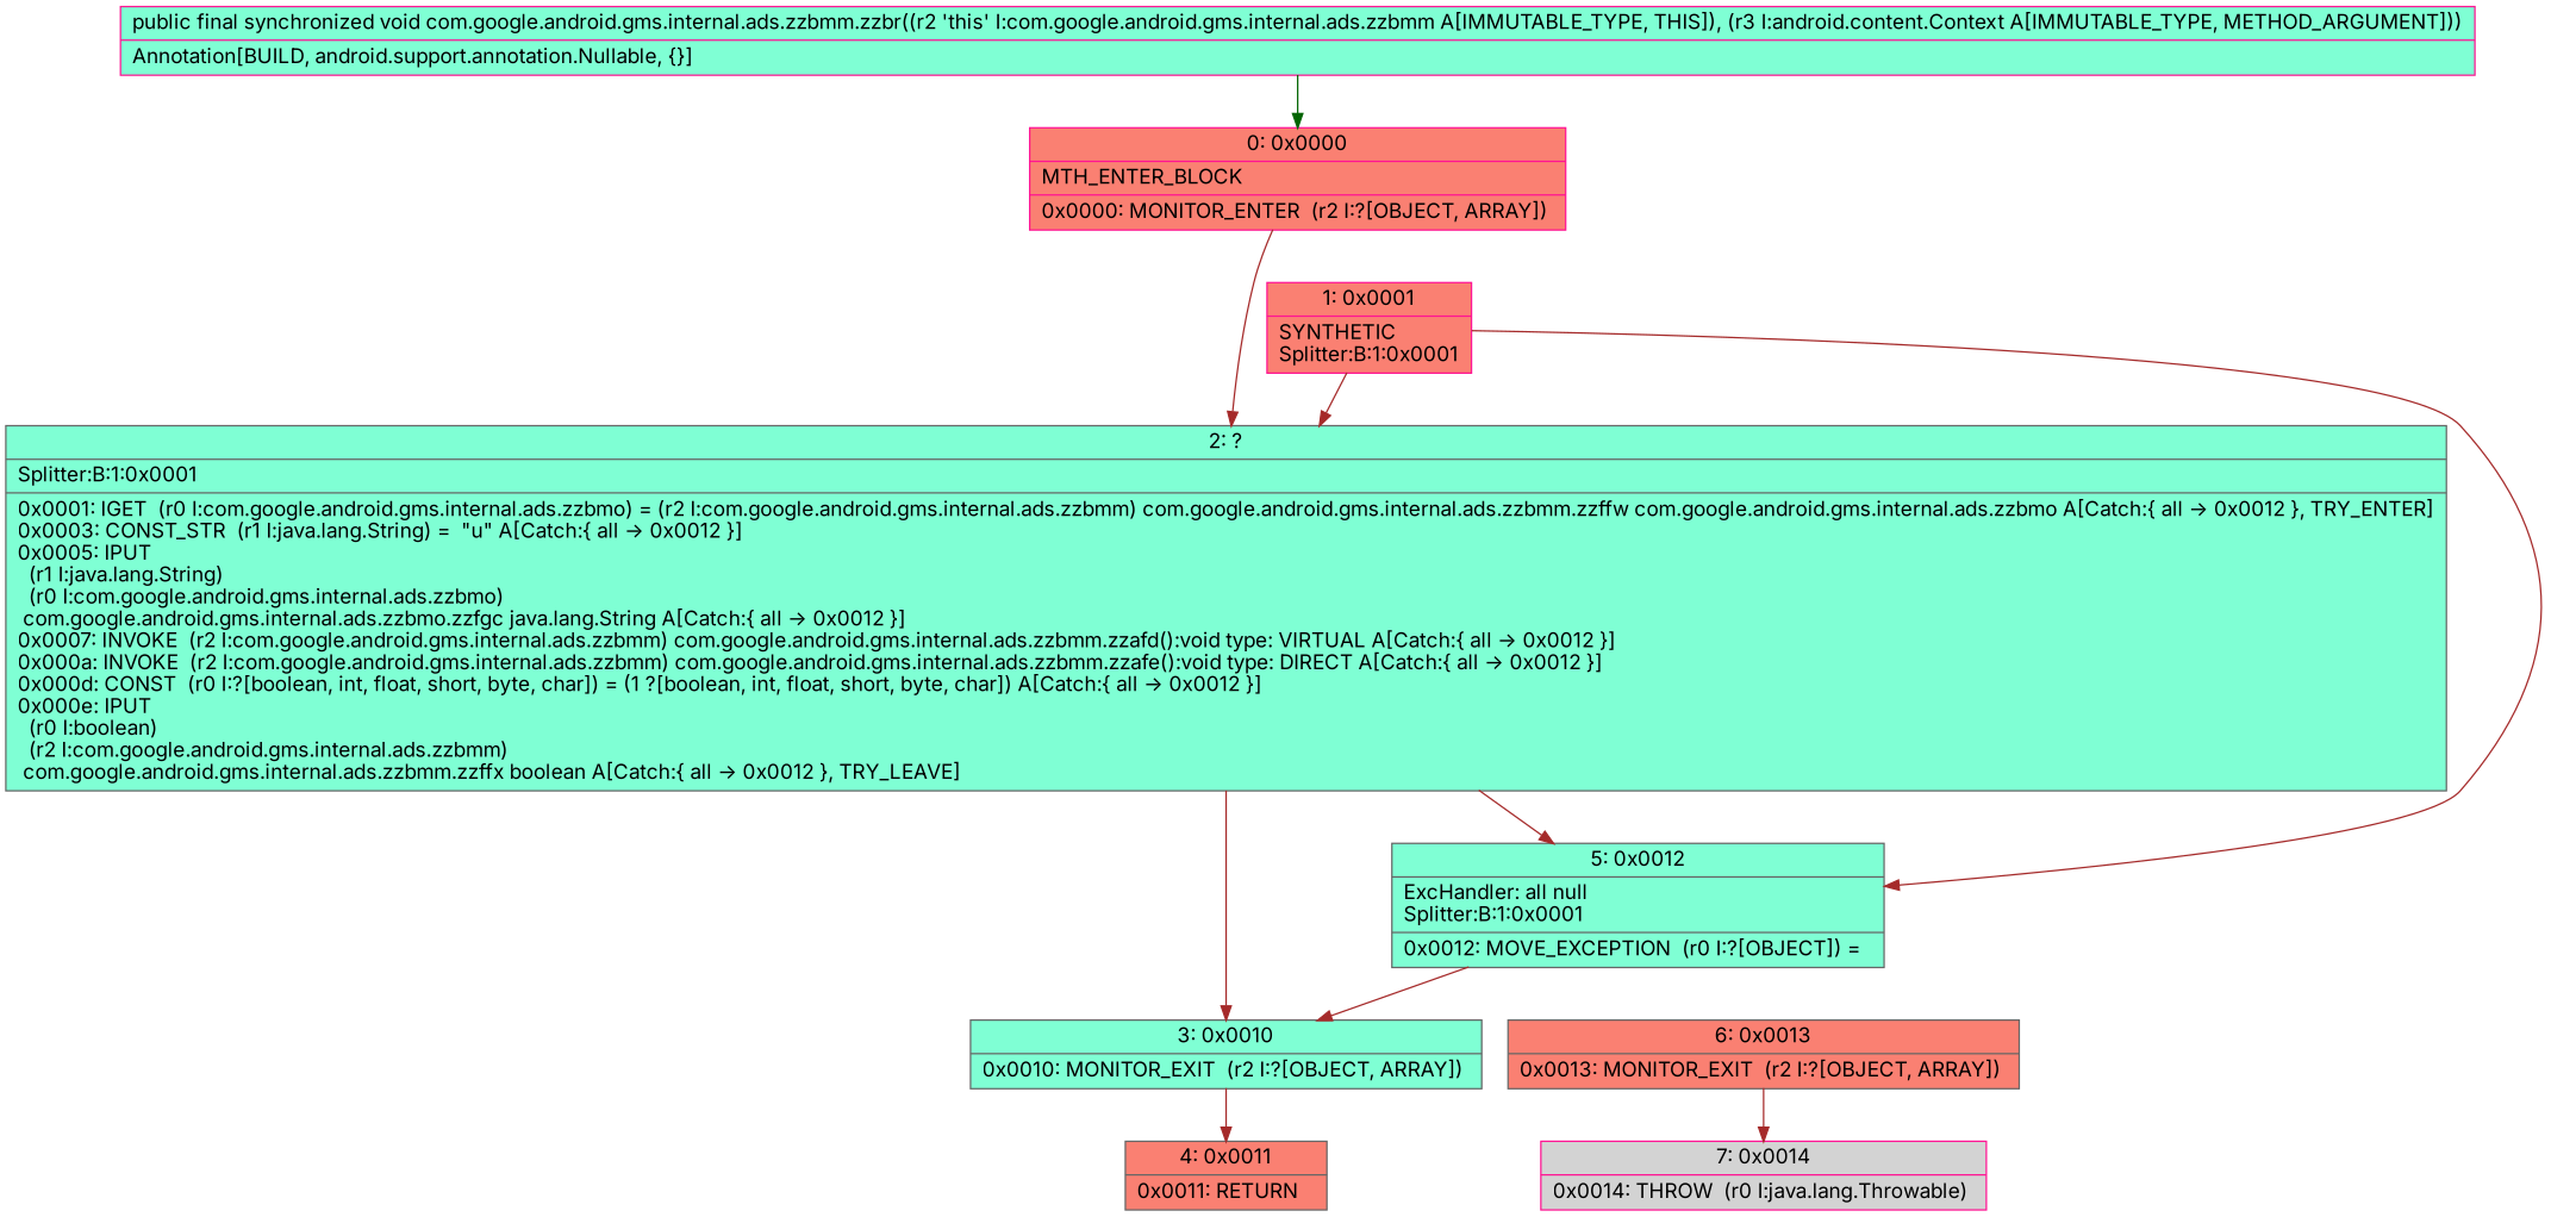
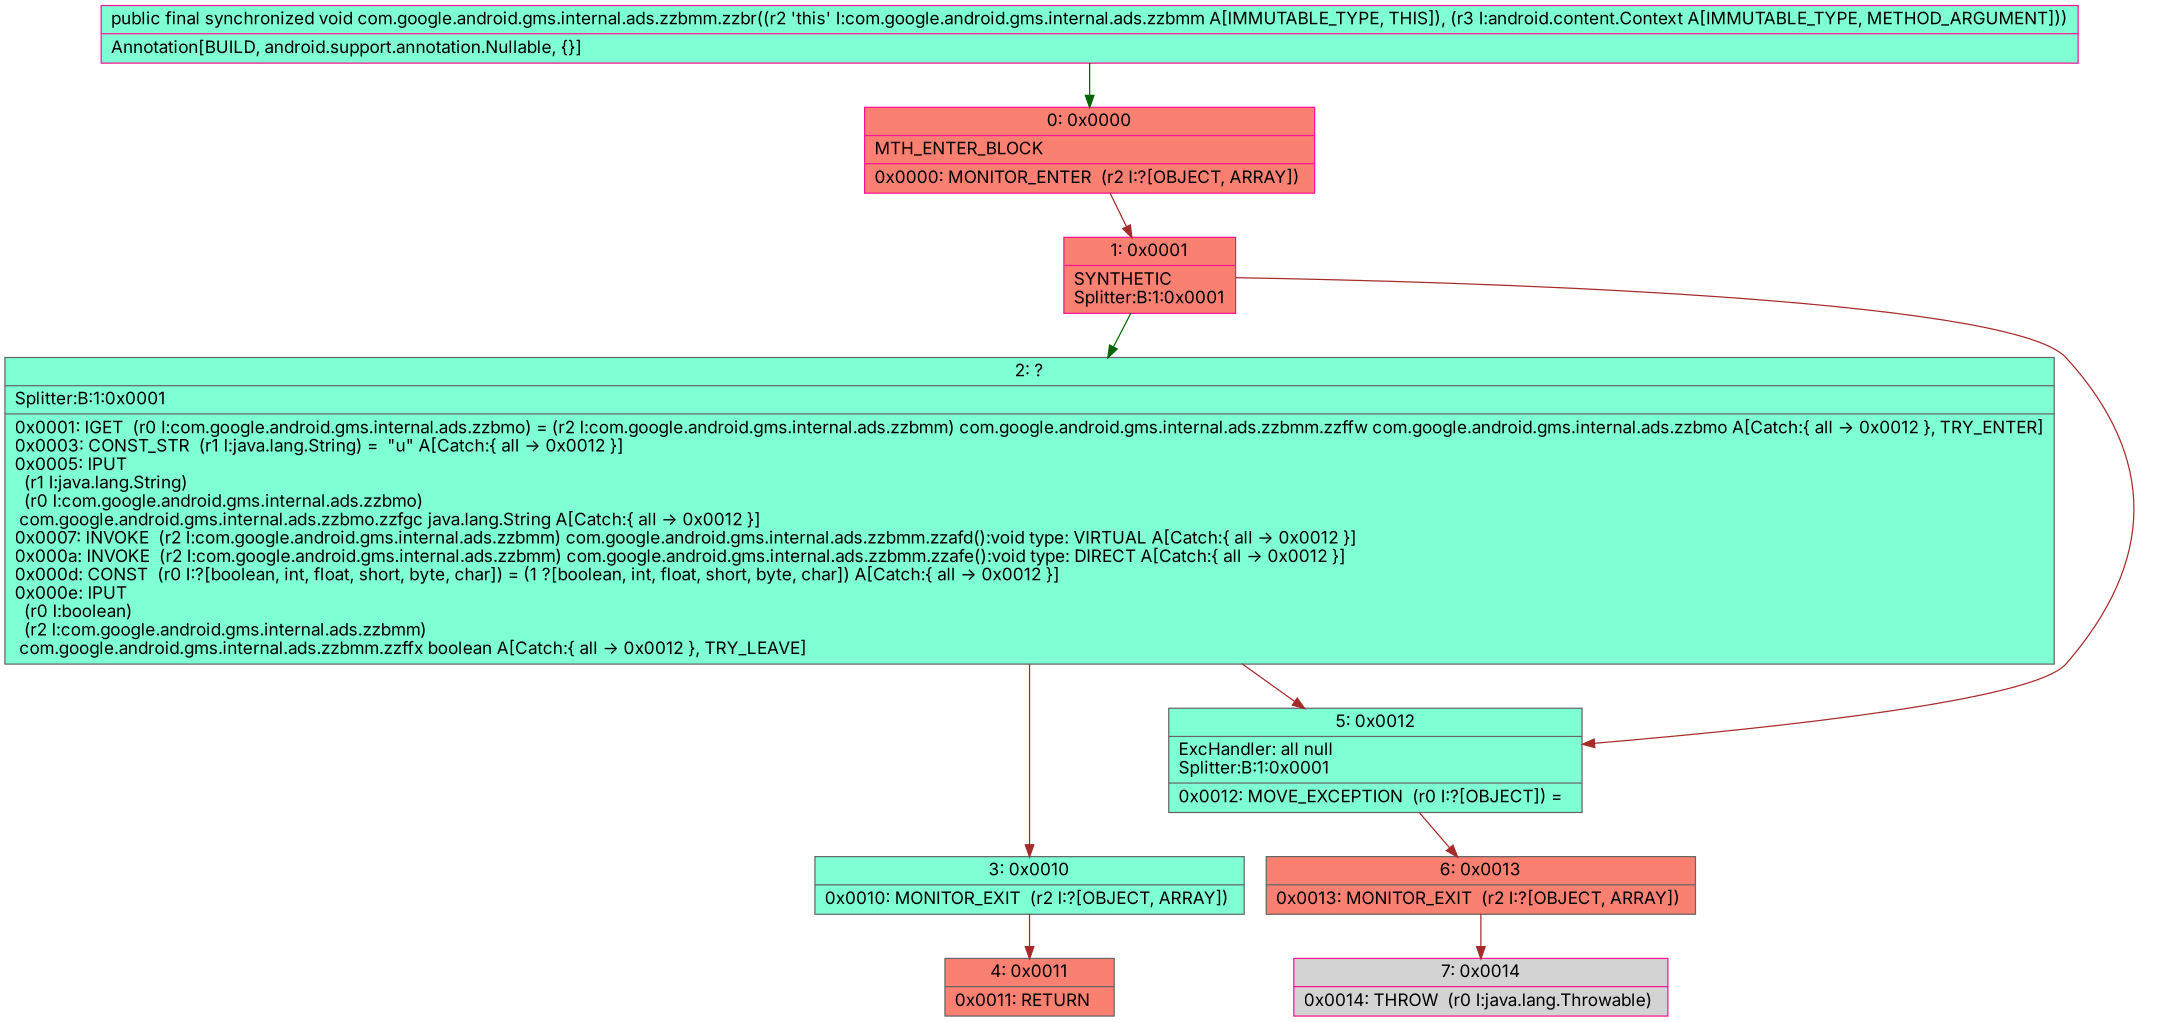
  digraph {
    fontname=Inter
    node [color=gray40 fillcolor=salmon fontname=Inter shape=record style=filled]
    edge [color=brown fontname=Inter]
    n1 [color=deeppink label="{0\:\ 0x0000|MTH_ENTER_BLOCK\l|0x0000: MONITOR_ENTER  (r2 I:?[OBJECT, ARRAY]) \l}"]
    n2 [color=deeppink label="{1\:\ 0x0001|SYNTHETIC\lSplitter:B:1:0x0001\l}"]
    n3 [fillcolor=aquamarine label="{2\:\ ?|Splitter:B:1:0x0001\l|0x0001: IGET  (r0 I:com.google.android.gms.internal.ads.zzbmo) = (r2 I:com.google.android.gms.internal.ads.zzbmm) com.google.android.gms.internal.ads.zzbmm.zzffw com.google.android.gms.internal.ads.zzbmo A[Catch:\{ all \-\> 0x0012 \}, TRY_ENTER]\l0x0003: CONST_STR  (r1 I:java.lang.String) =  \"u\" A[Catch:\{ all \-\> 0x0012 \}]\l0x0005: IPUT  \l  (r1 I:java.lang.String)\l  (r0 I:com.google.android.gms.internal.ads.zzbmo)\l com.google.android.gms.internal.ads.zzbmo.zzfgc java.lang.String A[Catch:\{ all \-\> 0x0012 \}]\l0x0007: INVOKE  (r2 I:com.google.android.gms.internal.ads.zzbmm) com.google.android.gms.internal.ads.zzbmm.zzafd():void type: VIRTUAL A[Catch:\{ all \-\> 0x0012 \}]\l0x000a: INVOKE  (r2 I:com.google.android.gms.internal.ads.zzbmm) com.google.android.gms.internal.ads.zzbmm.zzafe():void type: DIRECT A[Catch:\{ all \-\> 0x0012 \}]\l0x000d: CONST  (r0 I:?[boolean, int, float, short, byte, char]) = (1 ?[boolean, int, float, short, byte, char]) A[Catch:\{ all \-\> 0x0012 \}]\l0x000e: IPUT  \l  (r0 I:boolean)\l  (r2 I:com.google.android.gms.internal.ads.zzbmm)\l com.google.android.gms.internal.ads.zzbmm.zzffx boolean A[Catch:\{ all \-\> 0x0012 \}, TRY_LEAVE]\l}"]
    n4 [fillcolor=aquamarine label="{5\:\ 0x0012|ExcHandler: all null\lSplitter:B:1:0x0001\l|0x0012: MOVE_EXCEPTION  (r0 I:?[OBJECT]) =  \l}"]
    n5 [fillcolor=aquamarine label="{3\:\ 0x0010|0x0010: MONITOR_EXIT  (r2 I:?[OBJECT, ARRAY]) \l}"]
    n6 [label="{6\:\ 0x0013|0x0013: MONITOR_EXIT  (r2 I:?[OBJECT, ARRAY]) \l}"]
    n7 [label="{4\:\ 0x0011|0x0011: RETURN   \l}"]
    n8 [color=deeppink fillcolor=lightgrey label="{7\:\ 0x0014|0x0014: THROW  (r0 I:java.lang.Throwable) \l}"]
    n9 [color=deeppink fillcolor=aquamarine label="{public final synchronized void com.google.android.gms.internal.ads.zzbmm.zzbr((r2 'this' I:com.google.android.gms.internal.ads.zzbmm A[IMMUTABLE_TYPE, THIS]), (r3 I:android.content.Context A[IMMUTABLE_TYPE, METHOD_ARGUMENT]))  | Annotation[BUILD, android.support.annotation.Nullable, \{\}]\l}"]
-   n1 -> n3
-   n2 -> n3
+   n1 -> n2
+   n2 -> n3 [color=darkgreen]
    n2 -> n4
    n3 -> n4
    n3 -> n5
-   n4 -> n5
+   n4 -> n6
    n5 -> n7
    n6 -> n8
    n9 -> n1 [color=darkgreen]
  }
